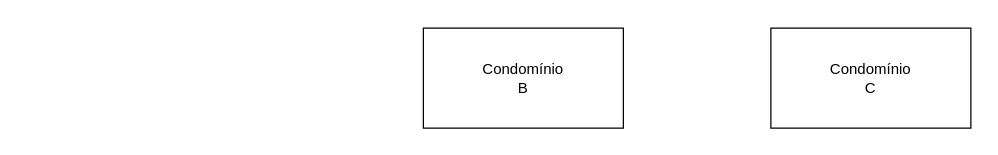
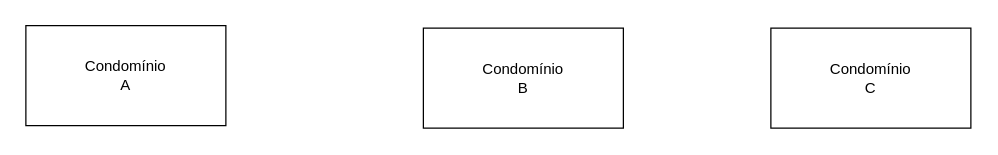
  <mxCell id="0" />
  <mxCell id="1" parent="0" />
+ <mxCell id="2" value="Condomínio&lt;div&gt;A&lt;/div&gt;" style="rounded=0;whiteSpace=wrap;html=1;" vertex="1" parent="1"><mxGeometry x="20" y="20" width="160" height="80" as="geometry" /></mxCell>
  <mxCell id="3" value="Condomínio&lt;div&gt;B&lt;/div&gt;" style="rounded=0;whiteSpace=wrap;html=1;" vertex="1" parent="1"><mxGeometry x="338" y="22" width="160" height="80" as="geometry" /></mxCell>
  <mxCell id="4" value="Condomínio&lt;div&gt;C&lt;/div&gt;" style="rounded=0;whiteSpace=wrap;html=1;" vertex="1" parent="1"><mxGeometry x="616" y="22" width="160" height="80" as="geometry" /></mxCell>
